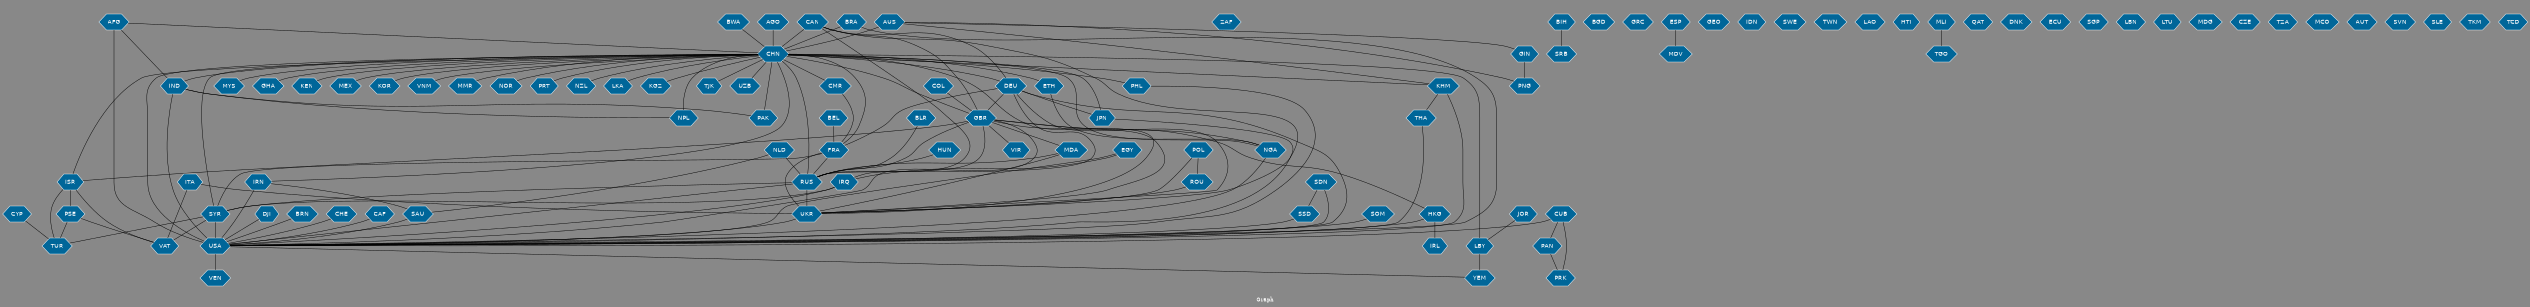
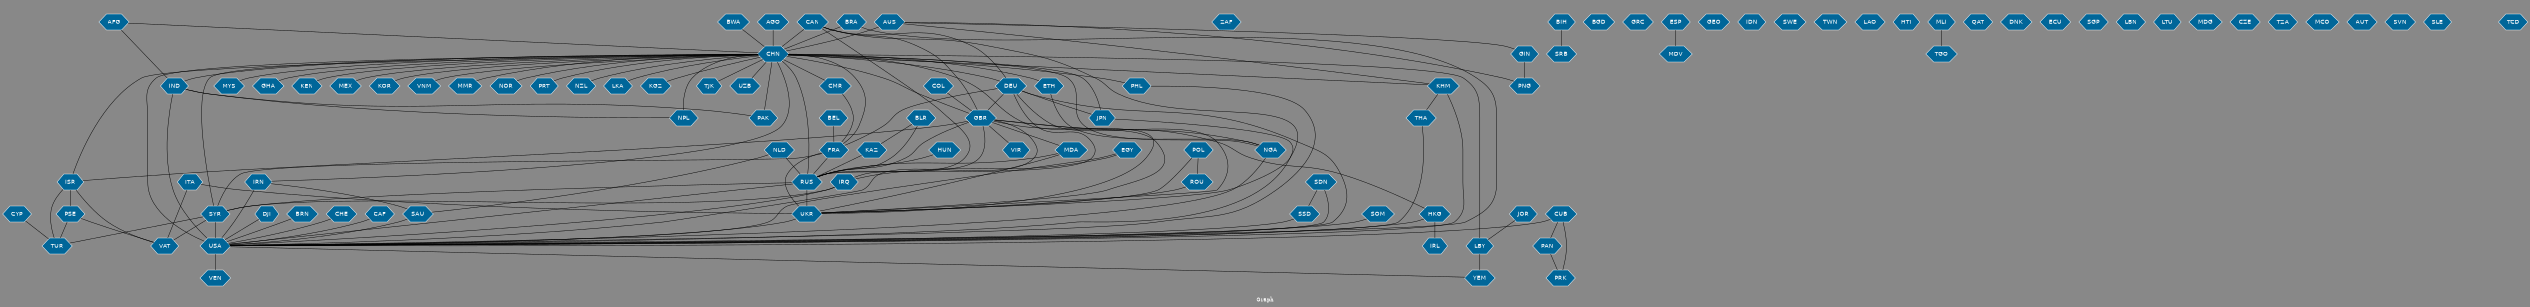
  graph {
    bgcolor="#888888"
    fontcolor=white
    fontsize=12
    label="Graph"
    node [color=white fillcolor="#006699" fontcolor=white fontname=Helvetica shape=hexagon style=filled]
    edge [arrowhead=open color=black fontcolor=white fontname=Courier fontsize=12 weight=1]
    n1 [label=SDN]
    n2 [label=USA]
    n3 [label=SSD]
    n4 [label=YEM]
    n5 [label=VEN]
    n6 [label=EGY]
    n7 [label=IRQ]
    n8 [label=SYR]
    n9 [label=CHN]
    n10 [label=RUS]
    n11 [label=UKR]
    n12 [label=MYS]
    n13 [label=DEU]
    n14 [label=GHA]
    n15 [label=NPL]
    n16 [label=LBY]
    n17 [label=GBR]
    n18 [label=IND]
    n19 [label=PAK]
    n20 [label=IRN]
    n21 [label=KEN]
    n22 [label=JPN]
    n23 [label=ISR]
    n24 [label=FRA]
    n25 [label=ETH]
    n26 [label=NGA]
    n27 [label=MEX]
    n28 [label=KOR]
    n29 [label=VNM]
    n30 [label=MMR]
    n31 [label=NOR]
    n32 [label=CMR]
    n33 [label=PHL]
    n34 [label=PRT]
    n35 [label=KHM]
    n36 [label=NZL]
    n37 [label=LKA]
    n38 [label=KGZ]
    n39 [label=TJK]
    n40 [label=UZB]
    n41 [label=HKG]
    n42 [label=VIR]
    n43 [label=MDA]
    n44 [label=SAU]
    n45 [label=TUR]
    n46 [label=VAT]
    n47 [label=PSE]
    n48 [label=THA]
    n49 [label=IRL]
    n50 [label=CAN]
    n51 [label=ZAF]
    n52 [label=AUS]
    n53 [label=GIN]
    n54 [label=PNG]
    n55 [label=NLD]
    n56 [label=BIH]
    n57 [label=SRB]
    n58 [label=ITA]
    n59 [label=BGD]
    n60 [label=GRC]
    n61 [label=SOM]
    n62 [label=ESP]
    n63 [label=MDV]
    n64 [label=BRA]
    n65 [label=AFG]
    n66 [label=DJI]
    n67 [label=COL]
    n68 [label=GEO]
    n69 [label=IDN]
    n70 [label=ROU]
    n71 [label=SWE]
    n72 [label=BEL]
    n73 [label=TWN]
    n74 [label=LAO]
    n75 [label=AGO]
    n76 [label=PAN]
    n77 [label=PRK]
    n78 [label=CUB]
    n79 [label=BRN]
    n80 [label=HUN]
    n81 [label=POL]
    n82 [label=HTI]
    n83 [label=JOR]
    n84 [label=MLI]
    n85 [label=TGO]
    n86 [label=CHE]
    n87 [label=QAT]
    n88 [label=DNK]
+   n89 [label=KAZ]
    n90 [label=BLR]
    n91 [label=ECU]
    n92 [label=SGP]
    n93 [label=LBN]
    n94 [label=LTU]
    n95 [label=MDG]
    n96 [label=CZE]
    n97 [label=TZA]
    n98 [label=BWA]
    n99 [label=MCO]
    n100 [label=AUT]
    n101 [label=CAF]
    n102 [label=SVN]
    n103 [label=SLE]
    n104 [label=CYP]
-   n105 [label=TKM]
    n106 [label=TCD]
    n1 -- n2
    n1 -- n3 [weight=3]
    n2 -- n4
    n2 -- n5
    n3 -- n2
    n6 -- n2 [weight=2]
    n6 -- n7
    n7 -- n2 [weight=2]
    n7 -- n8
    n8 -- n2 [weight=4]
    n8 -- n45
    n8 -- n46 [weight=2]
    n9 -- n2 [weight=58]
    n9 -- n8 [weight=8]
    n9 -- n10 [weight=41]
    n9 -- n11 [weight=4]
    n9 -- n12 [weight=17]
    n9 -- n13
    n9 -- n14
    n9 -- n15 [weight=2]
    n9 -- n16
    n9 -- n17 [weight=6]
    n9 -- n18 [weight=4]
    n9 -- n19 [weight=6]
    n9 -- n20 [weight=2]
    n9 -- n21 [weight=23]
    n9 -- n22 [weight=23]
    n9 -- n23
    n9 -- n24 [weight=3]
    n9 -- n25 [weight=11]
    n9 -- n26 [weight=10]
    n9 -- n27 [weight=3]
    n9 -- n28
    n9 -- n29 [weight=7]
    n9 -- n30 [weight=3]
    n9 -- n31
    n9 -- n32 [weight=8]
    n9 -- n33 [weight=16]
    n9 -- n34
    n9 -- n35
    n9 -- n36 [weight=2]
    n9 -- n37
    n9 -- n38
    n9 -- n39
    n9 -- n40
    n10 -- n2 [weight=18]
    n10 -- n8 [weight=6]
    n10 -- n11 [weight=75]
    n11 -- n2 [weight=12]
    n13 -- n2
    n13 -- n10
    n13 -- n11 [weight=4]
    n13 -- n17 [weight=2]
    n13 -- n22
    n13 -- n24
    n16 -- n4 [weight=3]
    n17 -- n2 [weight=4]
    n17 -- n7 [weight=2]
    n17 -- n10 [weight=2]
    n17 -- n11
    n17 -- n23
    n17 -- n26
    n17 -- n41
    n17 -- n42
    n17 -- n43
    n18 -- n2
    n18 -- n15
    n18 -- n19 [weight=4]
    n20 -- n2 [weight=4]
    n20 -- n44
    n22 -- n2 [weight=4]
    n23 -- n45
    n23 -- n46
    n23 -- n47 [weight=3]
    n24 -- n8 [weight=2]
    n24 -- n10 [weight=3]
    n24 -- n11 [weight=2]
    n25 -- n26
    n26 -- n2 [weight=11]
    n32 -- n24
    n33 -- n2 [weight=3]
    n35 -- n2
    n35 -- n48
    n41 -- n2 [weight=2]
    n41 -- n49 [weight=3]
    n43 -- n10
    n43 -- n11
    n44 -- n2
    n47 -- n45
    n47 -- n46
    n48 -- n2
    n50 -- n9 [weight=4]
    n50 -- n10
    n50 -- n11
    n50 -- n13
    n50 -- n17
    n52 -- n9 [weight=6]
    n52 -- n35
    n52 -- n53
    n52 -- n54
    n53 -- n54
    n55 -- n10 [weight=2]
    n55 -- n44
    n56 -- n57
    n58 -- n11
    n58 -- n46
    n61 -- n2 [weight=2]
    n62 -- n63
    n64 -- n2
    n64 -- n9 [weight=2]
-   n65 -- n2 [weight=17]
    n65 -- n9 [weight=2]
    n65 -- n18
    n66 -- n2
    n67 -- n17
    n70 -- n11 [weight=2]
    n72 -- n24 [weight=3]
    n75 -- n9 [weight=7]
    n76 -- n77
    n78 -- n2
    n78 -- n76
    n78 -- n77
    n79 -- n2
    n80 -- n10
    n81 -- n11
    n81 -- n70
    n83 -- n16
    n84 -- n85
    n86 -- n2
+   n89 -- n10
    n90 -- n10
+   n90 -- n89
    n98 -- n9
    n101 -- n2
    n104 -- n45
  }
